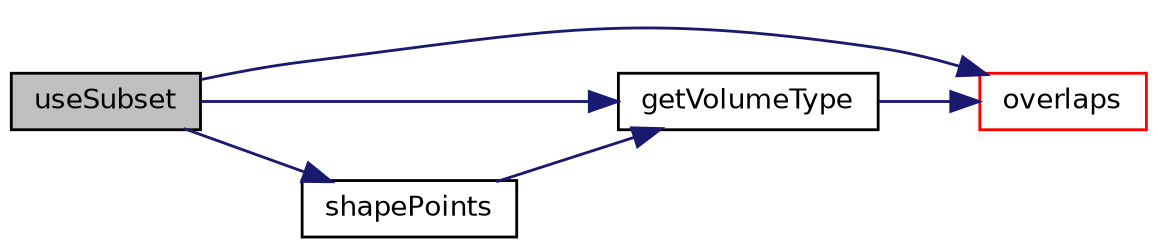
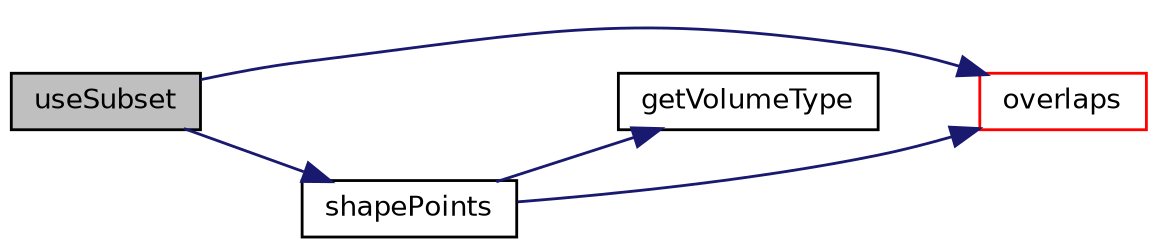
  digraph {
    rankdir=LR
    node [color=black fontname=Helvetica fontsize=10 shape=record]
    edge [color=midnightblue fontname=Helvetica fontsize=10 labelfontname=Helvetica labelfontsize=10 style=solid]
    n1 [fillcolor=grey75 fontcolor=black height=0.2 label=useSubset style=filled width=0.4]
    n2 [height=0.2 label=getVolumeType width=0.4]
    n3 [color=red height=0.2 label=overlaps width=0.4]
    n4 [height=0.2 label=shapePoints width=0.4]
-   n1 -> n2
    n1 -> n3
    n1 -> n4
-   n2 -> n3
+   n4 -> n3
    n4 -> n2
  }
